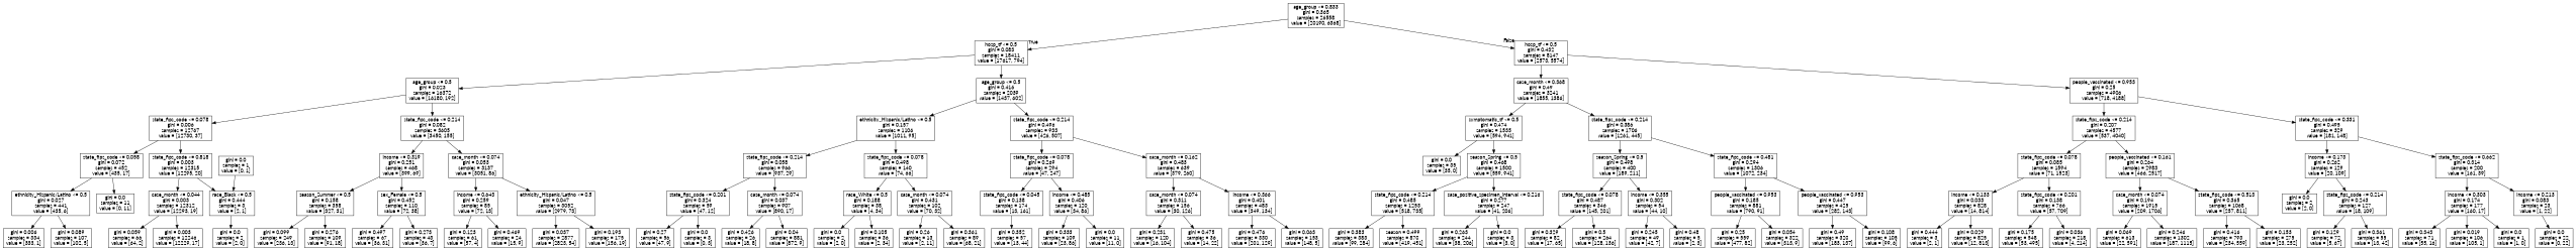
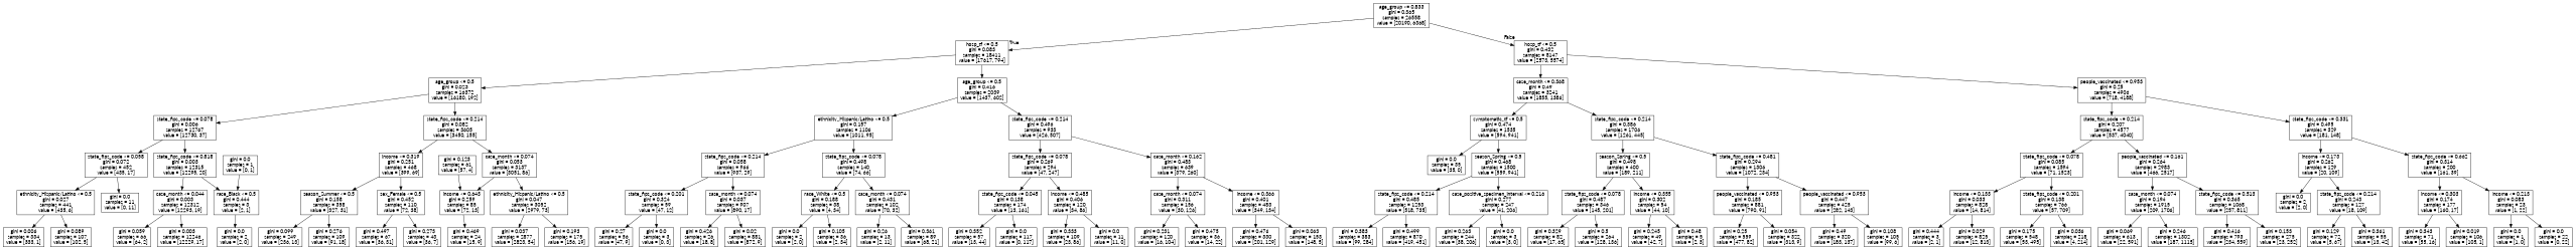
  digraph {
    fontname=Lato
    node [fontname=Lato shape=box]
    edge [fontname=Lato]
    n1 [label="age_group <= 0.833\ngini = 0.365\nsamples = 26558\nvalue = [20190, 6368]"]
    n2 [label="hosp_tf <= 0.5\ngini = 0.083\nsamples = 18411\nvalue = [17617, 794]"]
    n3 [label="hosp_tf <= 0.5\ngini = 0.432\nsamples = 8147\nvalue = [2573, 5574]"]
    n4 [label="age_group <= 0.5\ngini = 0.023\nsamples = 16372\nvalue = [16180, 192]"]
    n5 [label="age_group <= 0.5\ngini = 0.416\nsamples = 2039\nvalue = [1437, 602]"]
    n6 [label="case_month <= 0.368\ngini = 0.49\nsamples = 3241\nvalue = [1855, 1386]"]
    n7 [label="people_vaccinated <= 0.953\ngini = 0.25\nsamples = 4906\nvalue = [718, 4188]"]
    n8 [label="state_fips_code <= 0.078\ngini = 0.006\nsamples = 12767\nvalue = [12730, 37]"]
    n9 [label="state_fips_code <= 0.214\ngini = 0.082\nsamples = 3605\nvalue = [3450, 155]"]
    n10 [label="ethnicity_Hispanic/Latino <= 0.5\ngini = 0.157\nsamples = 1106\nvalue = [1011, 95]"]
    n11 [label="state_fips_code <= 0.214\ngini = 0.496\nsamples = 933\nvalue = [426, 507]"]
    n12 [label="state_fips_code <= 0.058\ngini = 0.072\nsamples = 452\nvalue = [435, 17]"]
    n13 [label="state_fips_code <= 0.818\ngini = 0.003\nsamples = 12315\nvalue = [12295, 20]"]
    n14 [label="income <= 0.319\ngini = 0.251\nsamples = 468\nvalue = [399, 69]"]
    n15 [label="case_month <= 0.074\ngini = 0.053\nsamples = 3137\nvalue = [3051, 86]"]
    n16 [label="ethnicity_Hispanic/Latino <= 0.5\ngini = 0.027\nsamples = 441\nvalue = [435, 6]"]
    n17 [label="gini = 0.0\nsamples = 11\nvalue = [0, 11]"]
    n18 [label="case_month <= 0.044\ngini = 0.003\nsamples = 12312\nvalue = [12293, 19]"]
    n19 [label="race_Black <= 0.5\ngini = 0.444\nsamples = 3\nvalue = [2, 1]"]
    n20 [label="gini = 0.006\nsamples = 334\nvalue = [333, 1]"]
    n21 [label="gini = 0.089\nsamples = 107\nvalue = [102, 5]"]
    n22 [label="gini = 0.059\nsamples = 66\nvalue = [64, 2]"]
    n23 [label="gini = 0.003\nsamples = 12246\nvalue = [12229, 17]"]
    n24 [label="gini = 0.0\nsamples = 2\nvalue = [2, 0]"]
    n25 [label="gini = 0.0\nsamples = 1\nvalue = [0, 1]"]
    n26 [label="season_Summer <= 0.5\ngini = 0.158\nsamples = 358\nvalue = [327, 31]"]
    n27 [label="sex_Female <= 0.5\ngini = 0.452\nsamples = 110\nvalue = [72, 38]"]
    n28 [label="income <= 0.643\ngini = 0.259\nsamples = 85\nvalue = [72, 13]"]
    n29 [label="ethnicity_Hispanic/Latino <= 0.5\ngini = 0.047\nsamples = 3052\nvalue = [2979, 73]"]
    n30 [label="gini = 0.099\nsamples = 249\nvalue = [236, 13]"]
    n31 [label="gini = 0.276\nsamples = 109\nvalue = [91, 18]"]
    n32 [label="gini = 0.497\nsamples = 67\nvalue = [36, 31]"]
    n33 [label="gini = 0.273\nsamples = 43\nvalue = [36, 7]"]
    n34 [label="gini = 0.123\nsamples = 61\nvalue = [57, 4]"]
    n35 [label="gini = 0.469\nsamples = 24\nvalue = [15, 9]"]
    n36 [label="gini = 0.037\nsamples = 2877\nvalue = [2823, 54]"]
    n37 [label="gini = 0.193\nsamples = 175\nvalue = [156, 19]"]
    n38 [label="state_fips_code <= 0.214\ngini = 0.058\nsamples = 966\nvalue = [937, 29]"]
    n39 [label="state_fips_code <= 0.078\ngini = 0.498\nsamples = 140\nvalue = [74, 66]"]
    n40 [label="state_fips_code <= 0.078\ngini = 0.269\nsamples = 294\nvalue = [47, 247]"]
    n41 [label="case_month <= 0.162\ngini = 0.483\nsamples = 639\nvalue = [379, 260]"]
    n42 [label="state_fips_code <= 0.201\ngini = 0.324\nsamples = 59\nvalue = [47, 12]"]
    n43 [label="case_month <= 0.074\ngini = 0.037\nsamples = 907\nvalue = [890, 17]"]
    n44 [label="race_White <= 0.5\ngini = 0.188\nsamples = 38\nvalue = [4, 34]"]
    n45 [label="case_month <= 0.074\ngini = 0.431\nsamples = 102\nvalue = [70, 32]"]
    n46 [label="gini = 0.27\nsamples = 56\nvalue = [47, 9]"]
    n47 [label="gini = 0.0\nsamples = 3\nvalue = [0, 3]"]
    n48 [label="gini = 0.426\nsamples = 26\nvalue = [18, 8]"]
-   n49 [label="gini = 0.04\nsamples = 881\nvalue = [872, 9]"]
+   n49 [label="gini = 0.02\nsamples = 881\nvalue = [872, 9]"]
    n50 [label="gini = 0.0\nsamples = 2\nvalue = [2, 0]"]
    n51 [label="gini = 0.105\nsamples = 36\nvalue = [2, 34]"]
    n52 [label="gini = 0.26\nsamples = 13\nvalue = [2, 11]"]
    n53 [label="gini = 0.361\nsamples = 89\nvalue = [68, 21]"]
    n54 [label="state_fips_code <= 0.045\ngini = 0.138\nsamples = 174\nvalue = [13, 161]"]
    n55 [label="income <= 0.485\ngini = 0.406\nsamples = 120\nvalue = [34, 86]"]
    n56 [label="case_month <= 0.074\ngini = 0.311\nsamples = 156\nvalue = [30, 126]"]
    n57 [label="income <= 0.366\ngini = 0.401\nsamples = 483\nvalue = [349, 134]"]
    n58 [label="gini = 0.352\nsamples = 57\nvalue = [13, 44]"]
+   n59 [label="gini = 0.0\nsamples = 117\nvalue = [0, 117]"]
    n60 [label="gini = 0.333\nsamples = 109\nvalue = [23, 86]"]
    n61 [label="gini = 0.0\nsamples = 11\nvalue = [11, 0]"]
    n62 [label="gini = 0.231\nsamples = 120\nvalue = [16, 104]"]
    n63 [label="gini = 0.475\nsamples = 36\nvalue = [14, 22]"]
    n64 [label="gini = 0.476\nsamples = 330\nvalue = [201, 129]"]
    n65 [label="gini = 0.063\nsamples = 153\nvalue = [148, 5]"]
    n66 [label="symptomatic_tf <= 0.5\ngini = 0.474\nsamples = 1535\nvalue = [594, 941]"]
    n67 [label="state_fips_code <= 0.214\ngini = 0.386\nsamples = 1706\nvalue = [1261, 445]"]
    n68 [label="state_fips_code <= 0.214\ngini = 0.207\nsamples = 4577\nvalue = [537, 4040]"]
    n69 [label="state_fips_code <= 0.331\ngini = 0.495\nsamples = 329\nvalue = [181, 148]"]
    n70 [label="gini = 0.0\nsamples = 35\nvalue = [35, 0]"]
    n71 [label="season_Spring <= 0.5\ngini = 0.468\nsamples = 1500\nvalue = [559, 941]"]
    n72 [label="season_Spring <= 0.5\ngini = 0.498\nsamples = 400\nvalue = [189, 211]"]
    n73 [label="state_fips_code <= 0.481\ngini = 0.294\nsamples = 1306\nvalue = [1072, 234]"]
    n74 [label="state_fips_code <= 0.214\ngini = 0.485\nsamples = 1253\nvalue = [518, 735]"]
    n75 [label="case_positive_specimen_interval <= 0.216\ngini = 0.277\nsamples = 247\nvalue = [41, 206]"]
    n76 [label="gini = 0.383\nsamples = 383\nvalue = [99, 284]"]
-   n77 [label="season = 0.499\nsamples = 870\nvalue = [419, 451]"]
+   n77 [label="gini = 0.499\nsamples = 870\nvalue = [419, 451]"]
    n78 [label="gini = 0.263\nsamples = 244\nvalue = [38, 206]"]
    n79 [label="gini = 0.0\nsamples = 3\nvalue = [3, 0]"]
    n80 [label="state_fips_code <= 0.078\ngini = 0.487\nsamples = 346\nvalue = [145, 201]"]
    n81 [label="income <= 0.355\ngini = 0.302\nsamples = 54\nvalue = [44, 10]"]
    n82 [label="people_vaccinated <= 0.953\ngini = 0.185\nsamples = 881\nvalue = [790, 91]"]
    n83 [label="people_vaccinated <= 0.953\ngini = 0.447\nsamples = 425\nvalue = [282, 143]"]
    n84 [label="gini = 0.329\nsamples = 82\nvalue = [17, 65]"]
    n85 [label="gini = 0.5\nsamples = 264\nvalue = [128, 136]"]
    n86 [label="gini = 0.245\nsamples = 49\nvalue = [42, 7]"]
    n87 [label="gini = 0.48\nsamples = 5\nvalue = [2, 3]"]
    n88 [label="gini = 0.25\nsamples = 559\nvalue = [477, 82]"]
    n89 [label="gini = 0.054\nsamples = 322\nvalue = [313, 9]"]
    n90 [label="gini = 0.49\nsamples = 320\nvalue = [183, 137]"]
    n91 [label="gini = 0.108\nsamples = 105\nvalue = [99, 6]"]
    n92 [label="state_fips_code <= 0.078\ngini = 0.085\nsamples = 1594\nvalue = [71, 1523]"]
    n93 [label="people_vaccinated <= 0.161\ngini = 0.264\nsamples = 2983\nvalue = [466, 2517]"]
    n94 [label="income <= 0.173\ngini = 0.262\nsamples = 129\nvalue = [20, 109]"]
    n95 [label="state_fips_code <= 0.662\ngini = 0.314\nsamples = 200\nvalue = [161, 39]"]
    n96 [label="income <= 0.133\ngini = 0.033\nsamples = 828\nvalue = [14, 814]"]
    n97 [label="state_fips_code <= 0.201\ngini = 0.138\nsamples = 766\nvalue = [57, 709]"]
    n98 [label="case_month <= 0.074\ngini = 0.194\nsamples = 1915\nvalue = [209, 1706]"]
    n99 [label="state_fips_code <= 0.513\ngini = 0.365\nsamples = 1068\nvalue = [257, 811]"]
    n100 [label="gini = 0.444\nsamples = 3\nvalue = [2, 1]"]
    n101 [label="gini = 0.029\nsamples = 825\nvalue = [12, 813]"]
    n102 [label="gini = 0.175\nsamples = 548\nvalue = [53, 495]"]
    n103 [label="gini = 0.036\nsamples = 218\nvalue = [4, 214]"]
    n104 [label="gini = 0.069\nsamples = 613\nvalue = [22, 591]"]
    n105 [label="gini = 0.246\nsamples = 1302\nvalue = [187, 1115]"]
    n106 [label="gini = 0.416\nsamples = 793\nvalue = [234, 559]"]
    n107 [label="gini = 0.153\nsamples = 275\nvalue = [23, 252]"]
    n108 [label="gini = 0.0\nsamples = 2\nvalue = [2, 0]"]
    n109 [label="state_fips_code <= 0.214\ngini = 0.243\nsamples = 127\nvalue = [18, 109]"]
    n110 [label="income <= 0.303\ngini = 0.174\nsamples = 177\nvalue = [160, 17]"]
    n111 [label="income <= 0.213\ngini = 0.083\nsamples = 23\nvalue = [1, 22]"]
    n112 [label="gini = 0.129\nsamples = 72\nvalue = [5, 67]"]
    n113 [label="gini = 0.361\nsamples = 55\nvalue = [13, 42]"]
    n114 [label="gini = 0.343\nsamples = 71\nvalue = [55, 16]"]
    n115 [label="gini = 0.019\nsamples = 106\nvalue = [105, 1]"]
    n116 [label="gini = 0.0\nsamples = 1\nvalue = [1, 0]"]
    n117 [label="gini = 0.0\nsamples = 22\nvalue = [0, 22]"]
    n1 -> n2 [headlabel=True labelangle=45 labeldistance=2.5]
    n1 -> n3 [headlabel=False labelangle=-45 labeldistance=2.5]
    n2 -> n4
    n2 -> n5
    n3 -> n6
    n3 -> n7
    n4 -> n8
    n4 -> n9
    n5 -> n10
    n5 -> n11
    n6 -> n66
    n6 -> n67
    n7 -> n68
    n7 -> n69
    n8 -> n12
    n8 -> n13
    n9 -> n14
    n9 -> n15
    n10 -> n38
    n10 -> n39
    n11 -> n40
    n11 -> n41
    n12 -> n16
    n12 -> n17
    n13 -> n18
    n13 -> n19
    n14 -> n26
    n14 -> n27
    n15 -> n28
    n15 -> n29
    n16 -> n20
    n16 -> n21
    n18 -> n22
    n18 -> n23
    n19 -> n24
    n25 -> n19
    n26 -> n30
    n26 -> n31
    n27 -> n32
    n27 -> n33
-   n28 -> n34
+   n34 -> n28
    n28 -> n35
    n29 -> n36
    n29 -> n37
    n38 -> n42
    n38 -> n43
    n39 -> n44
    n39 -> n45
    n40 -> n54
    n40 -> n55
    n41 -> n56
    n41 -> n57
    n42 -> n46
    n42 -> n47
    n43 -> n48
    n43 -> n49
    n44 -> n50
    n44 -> n51
    n45 -> n52
    n45 -> n53
    n54 -> n58
+   n54 -> n59
    n55 -> n60
    n55 -> n61
    n56 -> n62
    n56 -> n63
    n57 -> n64
    n57 -> n65
    n66 -> n70
    n66 -> n71
    n67 -> n72
    n67 -> n73
    n68 -> n92
    n68 -> n93
    n69 -> n94
    n69 -> n95
    n71 -> n74
    n71 -> n75
    n72 -> n80
    n72 -> n81
    n73 -> n82
    n73 -> n83
    n74 -> n76
    n74 -> n77
    n75 -> n78
    n75 -> n79
    n80 -> n84
    n80 -> n85
    n81 -> n86
    n81 -> n87
    n82 -> n88
    n82 -> n89
    n83 -> n90
    n83 -> n91
    n92 -> n96
    n92 -> n97
    n93 -> n98
    n93 -> n99
    n94 -> n108
    n94 -> n109
    n95 -> n110
    n95 -> n111
    n96 -> n100
    n96 -> n101
    n97 -> n102
    n97 -> n103
    n98 -> n104
    n98 -> n105
    n99 -> n106
    n99 -> n107
    n109 -> n112
    n109 -> n113
    n110 -> n114
    n110 -> n115
-   n110 -> n116
+   n111 -> n116
    n111 -> n117
  }
